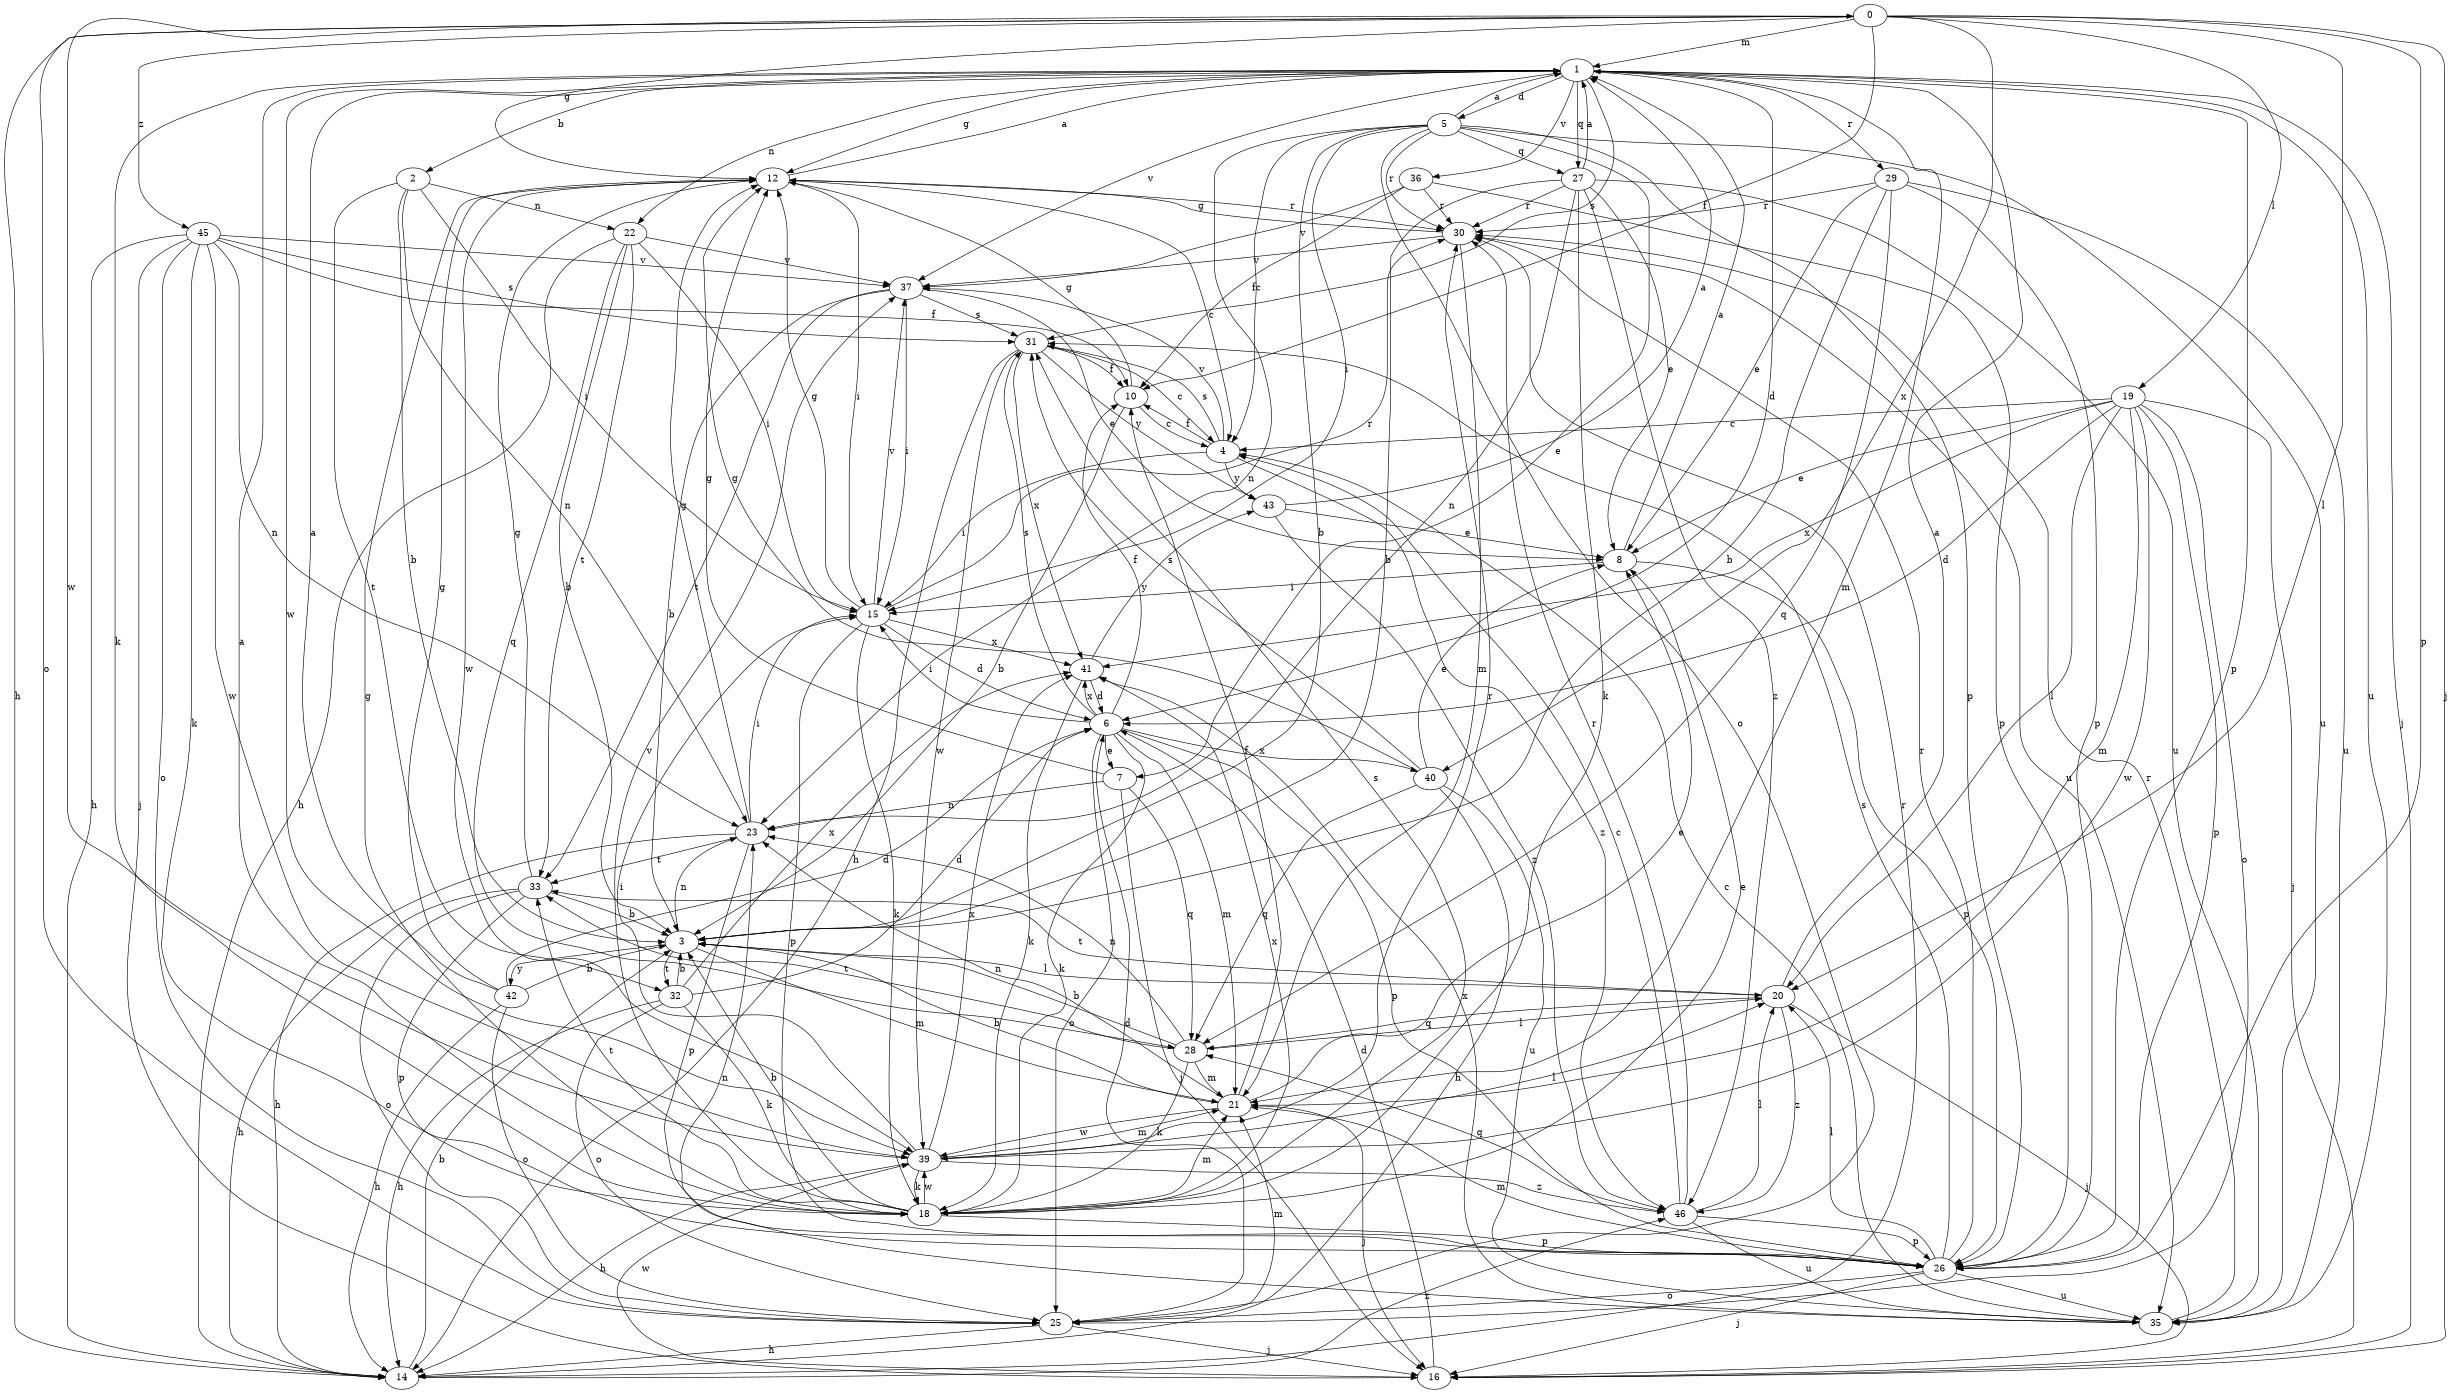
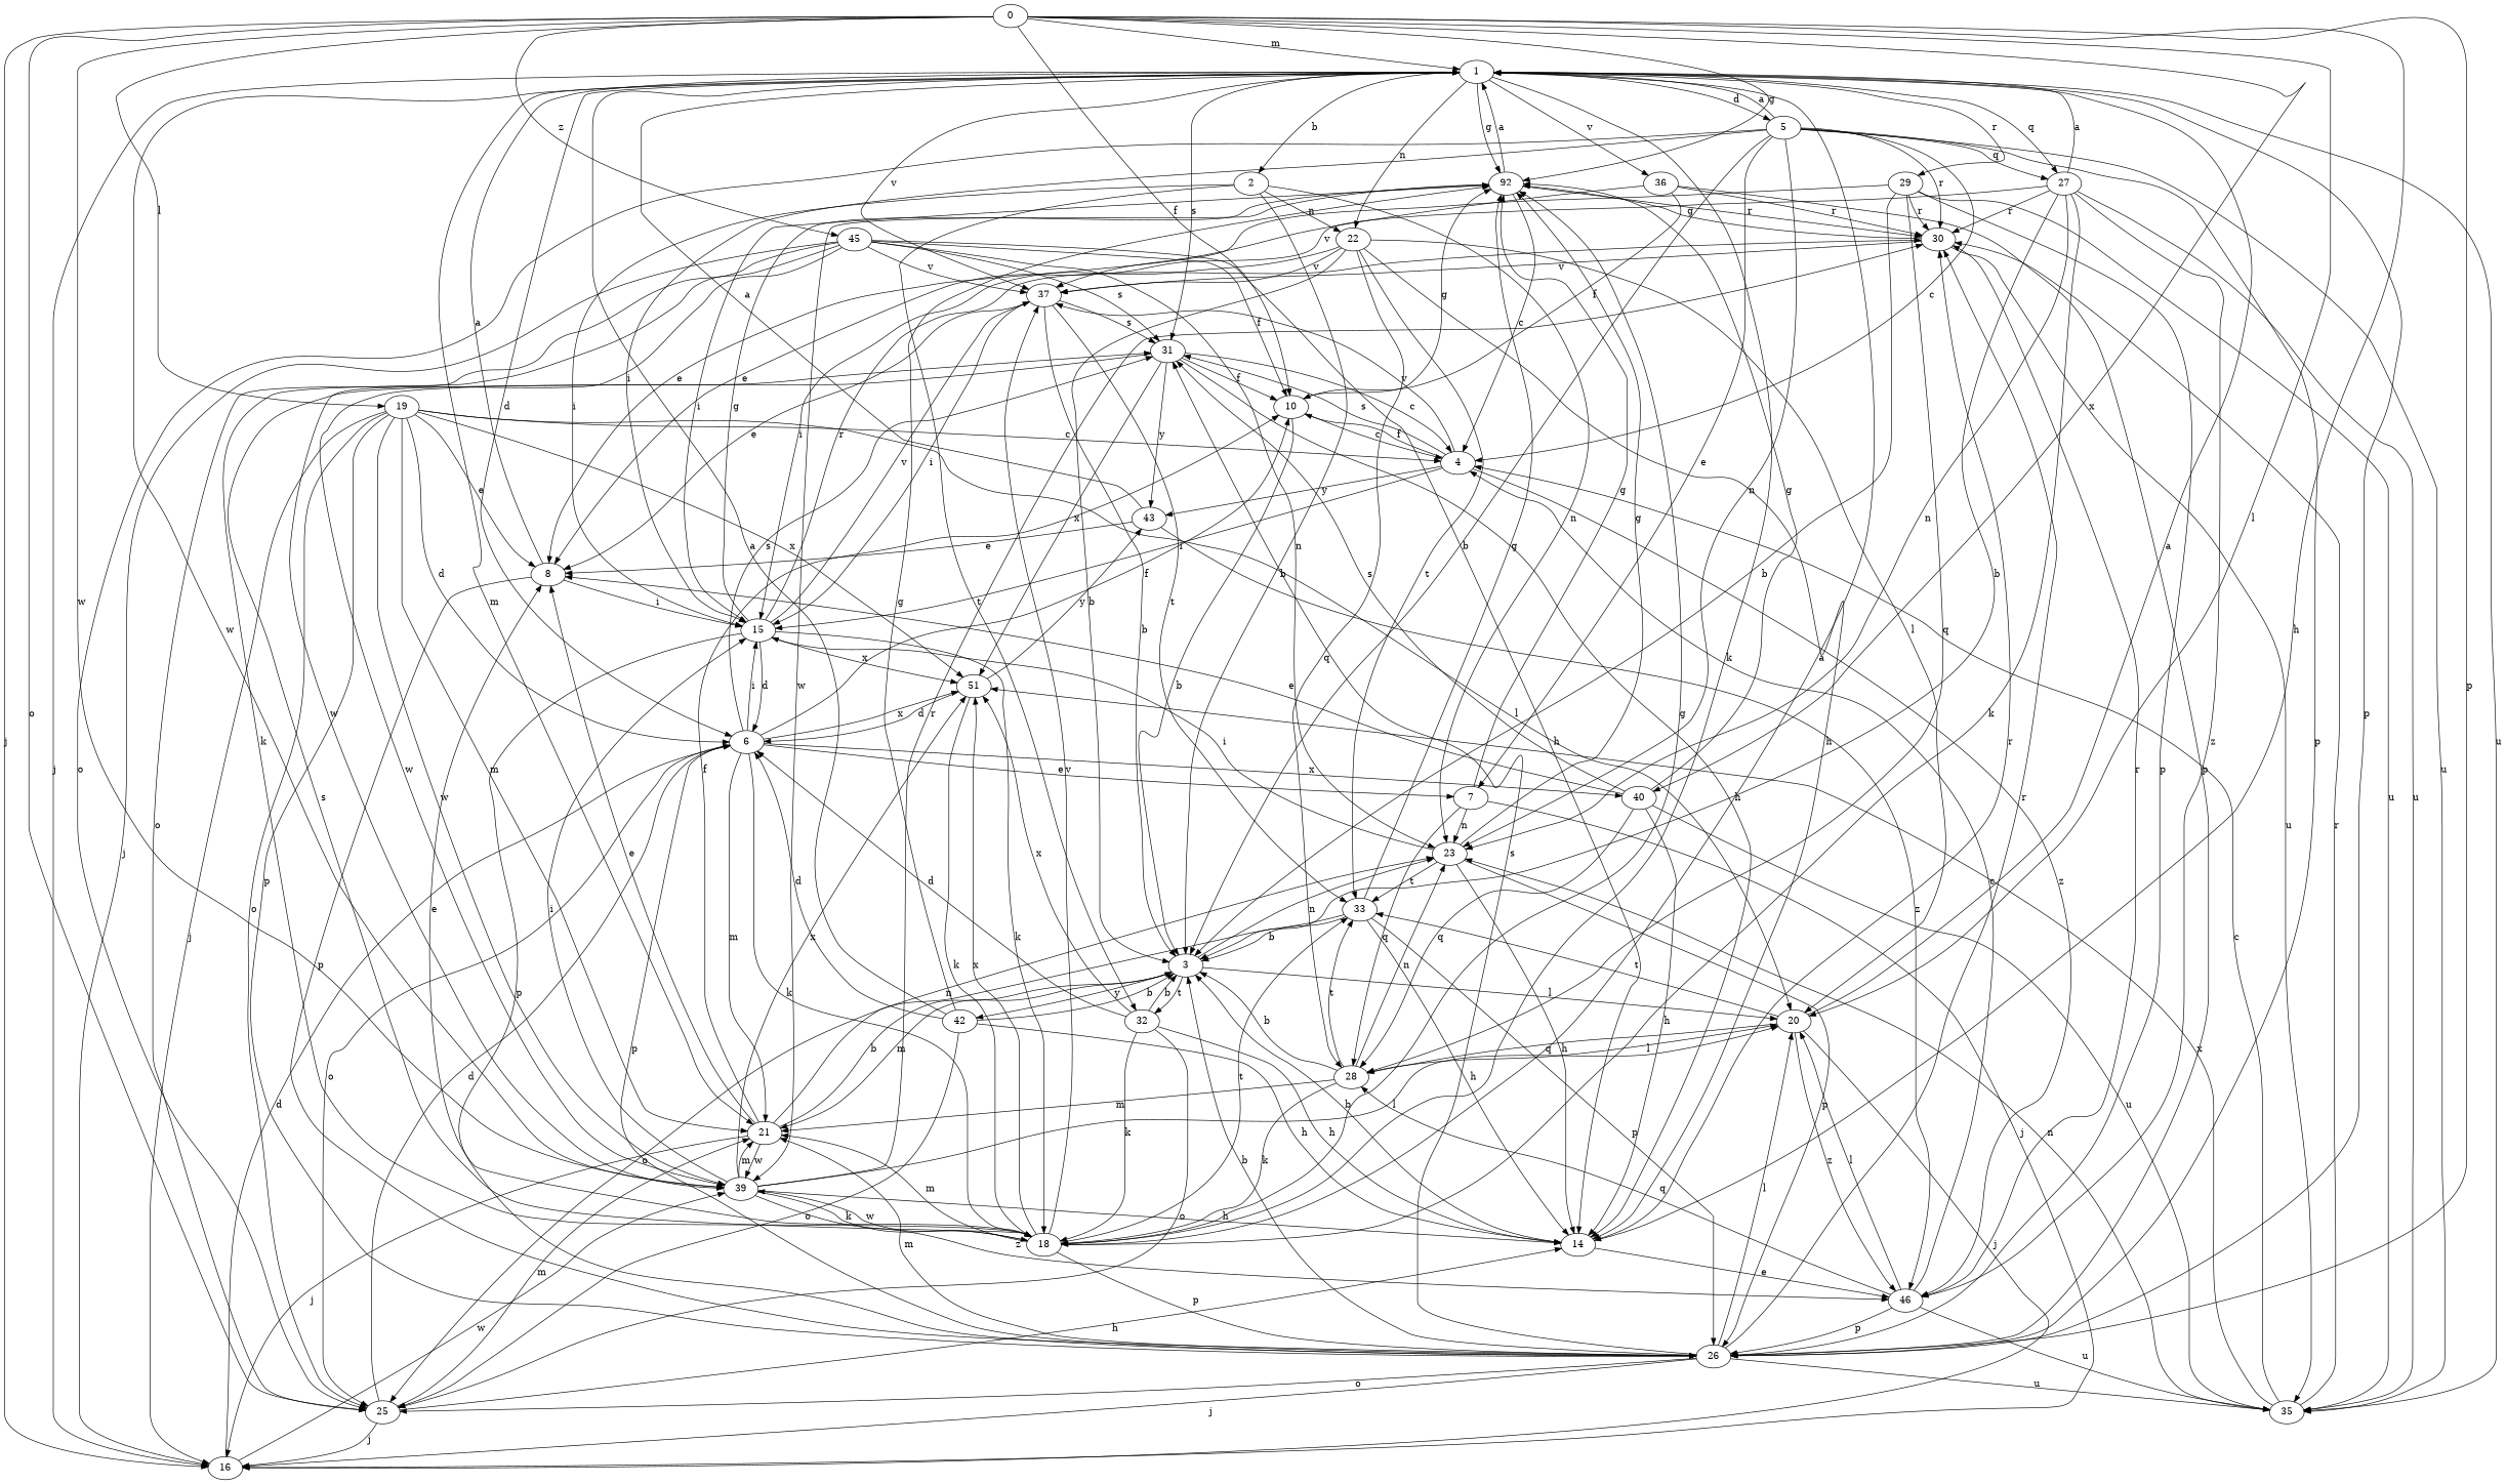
  strict digraph {
    0
    1
    10
-   12
+   12 [label=92]
    14
    16
    19
    20
    25
    26
    39
    40
    45
    2
    5
    6
    18
    21
    22
    27
    29
    31
    35
    36
    37
    3
    4
    15
    30
    46
-   41
+   41 [label=51]
    8
    28
    33
    23
    32
    7
    43
    42
    0 -> 1 [label=m]
    0 -> 10 [label=f]
    0 -> 12 [label=g]
    0 -> 14 [label=h]
    0 -> 16 [label=j]
    0 -> 19 [label=l]
    0 -> 20 [label=l]
    0 -> 25 [label=o]
    0 -> 26 [label=p]
-   39 -> 0 [label=w]
+   0 -> 39 [label=w]
    0 -> 40 [label=x]
    0 -> 45 [label=z]
    1 -> 12 [label=g]
    1 -> 16 [label=j]
    1 -> 26 [label=p]
    1 -> 39 [label=w]
    1 -> 2 [label=b]
    1 -> 5 [label=d]
    1 -> 6 [label=d]
    1 -> 18 [label=k]
    1 -> 21 [label=m]
    1 -> 22 [label=n]
    1 -> 27 [label=q]
    1 -> 29 [label=r]
    1 -> 31 [label=s]
    1 -> 35 [label=u]
    1 -> 36 [label=v]
    1 -> 37 [label=v]
    10 -> 12 [label=g]
    10 -> 3 [label=b]
    10 -> 4 [label=c]
    12 -> 1 [label=a]
    12 -> 39 [label=w]
    12 -> 4 [label=c]
    12 -> 15 [label=i]
    12 -> 30 [label=r]
    14 -> 3 [label=b]
    14 -> 30 [label=r]
-   14 -> 46 [label=z]
+   14 -> 46 [label=e]
    16 -> 39 [label=w]
    16 -> 6 [label=d]
    19 -> 16 [label=j]
    19 -> 20 [label=l]
    19 -> 25 [label=o]
    19 -> 26 [label=p]
    19 -> 39 [label=w]
    19 -> 6 [label=d]
    19 -> 21 [label=m]
    19 -> 4 [label=c]
    19 -> 41 [label=x]
    19 -> 8 [label=e]
    20 -> 1 [label=a]
    20 -> 16 [label=j]
    20 -> 46 [label=z]
    20 -> 28 [label=q]
    20 -> 33 [label=t]
    25 -> 14 [label=h]
    25 -> 16 [label=j]
    25 -> 6 [label=d]
    25 -> 21 [label=m]
    26 -> 16 [label=j]
    26 -> 20 [label=l]
    26 -> 25 [label=o]
    26 -> 21 [label=m]
    26 -> 31 [label=s]
    26 -> 35 [label=u]
    26 -> 30 [label=r]
    39 -> 14 [label=h]
    39 -> 20 [label=l]
    39 -> 18 [label=k]
    39 -> 21 [label=m]
    39 -> 15 [label=i]
    39 -> 30 [label=r]
    39 -> 46 [label=z]
    39 -> 41 [label=x]
    40 -> 12 [label=g]
    40 -> 14 [label=h]
    40 -> 31 [label=s]
    40 -> 35 [label=u]
    40 -> 8 [label=e]
    40 -> 28 [label=q]
    45 -> 10 [label=f]
    45 -> 14 [label=h]
    45 -> 16 [label=j]
    45 -> 25 [label=o]
    45 -> 39 [label=w]
    45 -> 18 [label=k]
    45 -> 31 [label=s]
    45 -> 37 [label=v]
    45 -> 23 [label=n]
    2 -> 22 [label=n]
    2 -> 3 [label=b]
    2 -> 15 [label=i]
    2 -> 23 [label=n]
    2 -> 32 [label=t]
    5 -> 1 [label=a]
    5 -> 25 [label=o]
    5 -> 26 [label=p]
    5 -> 27 [label=q]
    5 -> 35 [label=u]
    5 -> 3 [label=b]
    5 -> 4 [label=c]
    5 -> 15 [label=i]
    5 -> 30 [label=r]
    5 -> 23 [label=n]
    5 -> 7 [label=e]
    6 -> 10 [label=f]
    6 -> 25 [label=o]
    6 -> 26 [label=p]
    6 -> 40 [label=x]
    6 -> 18 [label=k]
    6 -> 21 [label=m]
    6 -> 31 [label=s]
    6 -> 15 [label=i]
    6 -> 41 [label=x]
    6 -> 7 [label=e]
    18 -> 1 [label=a]
    18 -> 12 [label=g]
    18 -> 26 [label=p]
    18 -> 39 [label=w]
    18 -> 21 [label=m]
    18 -> 31 [label=s]
    18 -> 37 [label=v]
-   18 -> 3 [label=b]
+   26 -> 3 [label=b]
    18 -> 41 [label=x]
    18 -> 8 [label=e]
    18 -> 33 [label=t]
    21 -> 10 [label=f]
    21 -> 16 [label=j]
    21 -> 39 [label=w]
    21 -> 3 [label=b]
    21 -> 8 [label=e]
    21 -> 23 [label=n]
    22 -> 14 [label=h]
+   22 -> 20 [label=l]
    22 -> 37 [label=v]
    22 -> 3 [label=b]
    22 -> 15 [label=i]
    22 -> 28 [label=q]
    22 -> 33 [label=t]
    27 -> 1 [label=a]
    27 -> 18 [label=k]
    27 -> 35 [label=u]
    27 -> 3 [label=b]
    27 -> 30 [label=r]
    27 -> 46 [label=z]
    27 -> 8 [label=e]
    27 -> 23 [label=n]
    29 -> 26 [label=p]
    29 -> 35 [label=u]
    29 -> 3 [label=b]
    29 -> 30 [label=r]
    29 -> 8 [label=e]
    29 -> 28 [label=q]
    31 -> 10 [label=f]
    31 -> 14 [label=h]
    31 -> 39 [label=w]
    31 -> 4 [label=c]
    31 -> 41 [label=x]
    31 -> 43 [label=y]
    35 -> 4 [label=c]
    35 -> 30 [label=r]
    35 -> 41 [label=x]
    35 -> 23 [label=n]
    36 -> 10 [label=f]
    36 -> 26 [label=p]
    36 -> 37 [label=v]
    36 -> 30 [label=r]
    37 -> 31 [label=s]
    37 -> 3 [label=b]
    37 -> 15 [label=i]
    37 -> 8 [label=e]
    37 -> 33 [label=t]
    3 -> 20 [label=l]
    3 -> 21 [label=m]
    3 -> 23 [label=n]
    3 -> 32 [label=t]
    3 -> 42 [label=y]
    4 -> 10 [label=f]
    4 -> 31 [label=s]
    4 -> 37 [label=v]
    4 -> 15 [label=i]
    4 -> 46 [label=z]
    4 -> 43 [label=y]
    15 -> 12 [label=g]
    15 -> 26 [label=p]
    15 -> 6 [label=d]
    15 -> 18 [label=k]
    15 -> 37 [label=v]
    15 -> 30 [label=r]
    15 -> 41 [label=x]
    30 -> 12 [label=g]
-   30 -> 21 [label=m]
    30 -> 35 [label=u]
    30 -> 37 [label=v]
    46 -> 20 [label=l]
    46 -> 26 [label=p]
    46 -> 35 [label=u]
    46 -> 4 [label=c]
    46 -> 30 [label=r]
    46 -> 28 [label=q]
    41 -> 6 [label=d]
    41 -> 18 [label=k]
    41 -> 43 [label=y]
    8 -> 1 [label=a]
    8 -> 26 [label=p]
    8 -> 15 [label=i]
    28 -> 20 [label=l]
    28 -> 18 [label=k]
    28 -> 21 [label=m]
    28 -> 3 [label=b]
    28 -> 33 [label=t]
    28 -> 23 [label=n]
    33 -> 12 [label=g]
    33 -> 14 [label=h]
    33 -> 25 [label=o]
    33 -> 26 [label=p]
    33 -> 3 [label=b]
    23 -> 12 [label=g]
    23 -> 14 [label=h]
    23 -> 26 [label=p]
    23 -> 15 [label=i]
    23 -> 33 [label=t]
    32 -> 14 [label=h]
    32 -> 25 [label=o]
    32 -> 6 [label=d]
    32 -> 18 [label=k]
    32 -> 3 [label=b]
    32 -> 41 [label=x]
    7 -> 12 [label=g]
    7 -> 16 [label=j]
    7 -> 28 [label=q]
    7 -> 23 [label=n]
    43 -> 1 [label=a]
    43 -> 46 [label=z]
    43 -> 8 [label=e]
    42 -> 1 [label=a]
    42 -> 12 [label=g]
    42 -> 14 [label=h]
    42 -> 25 [label=o]
    42 -> 6 [label=d]
    42 -> 3 [label=b]
  }
